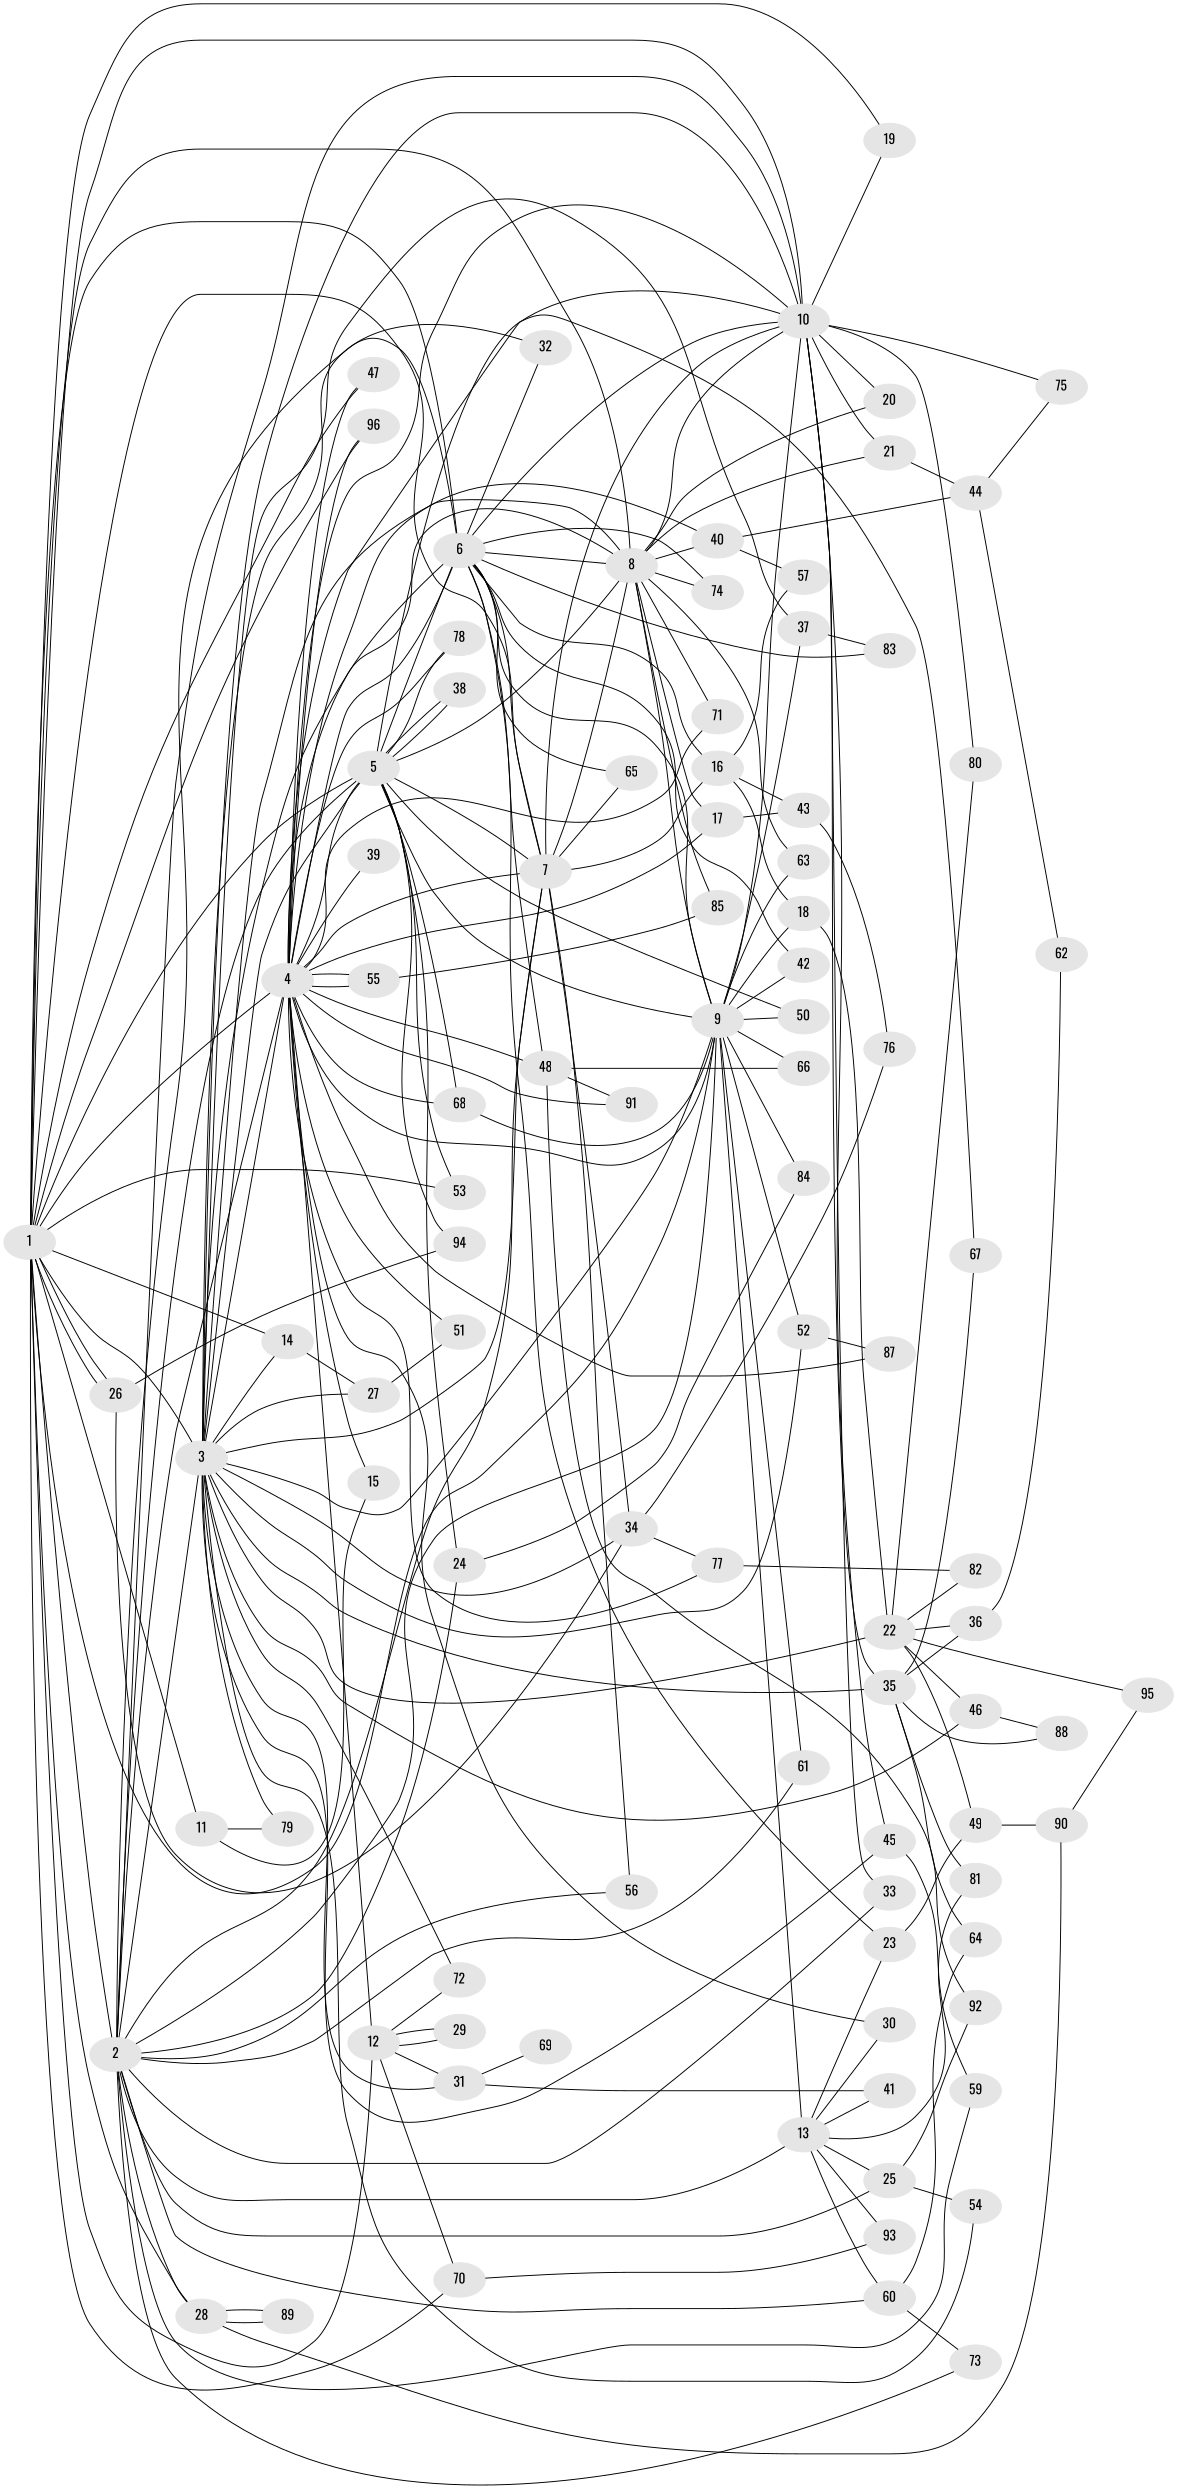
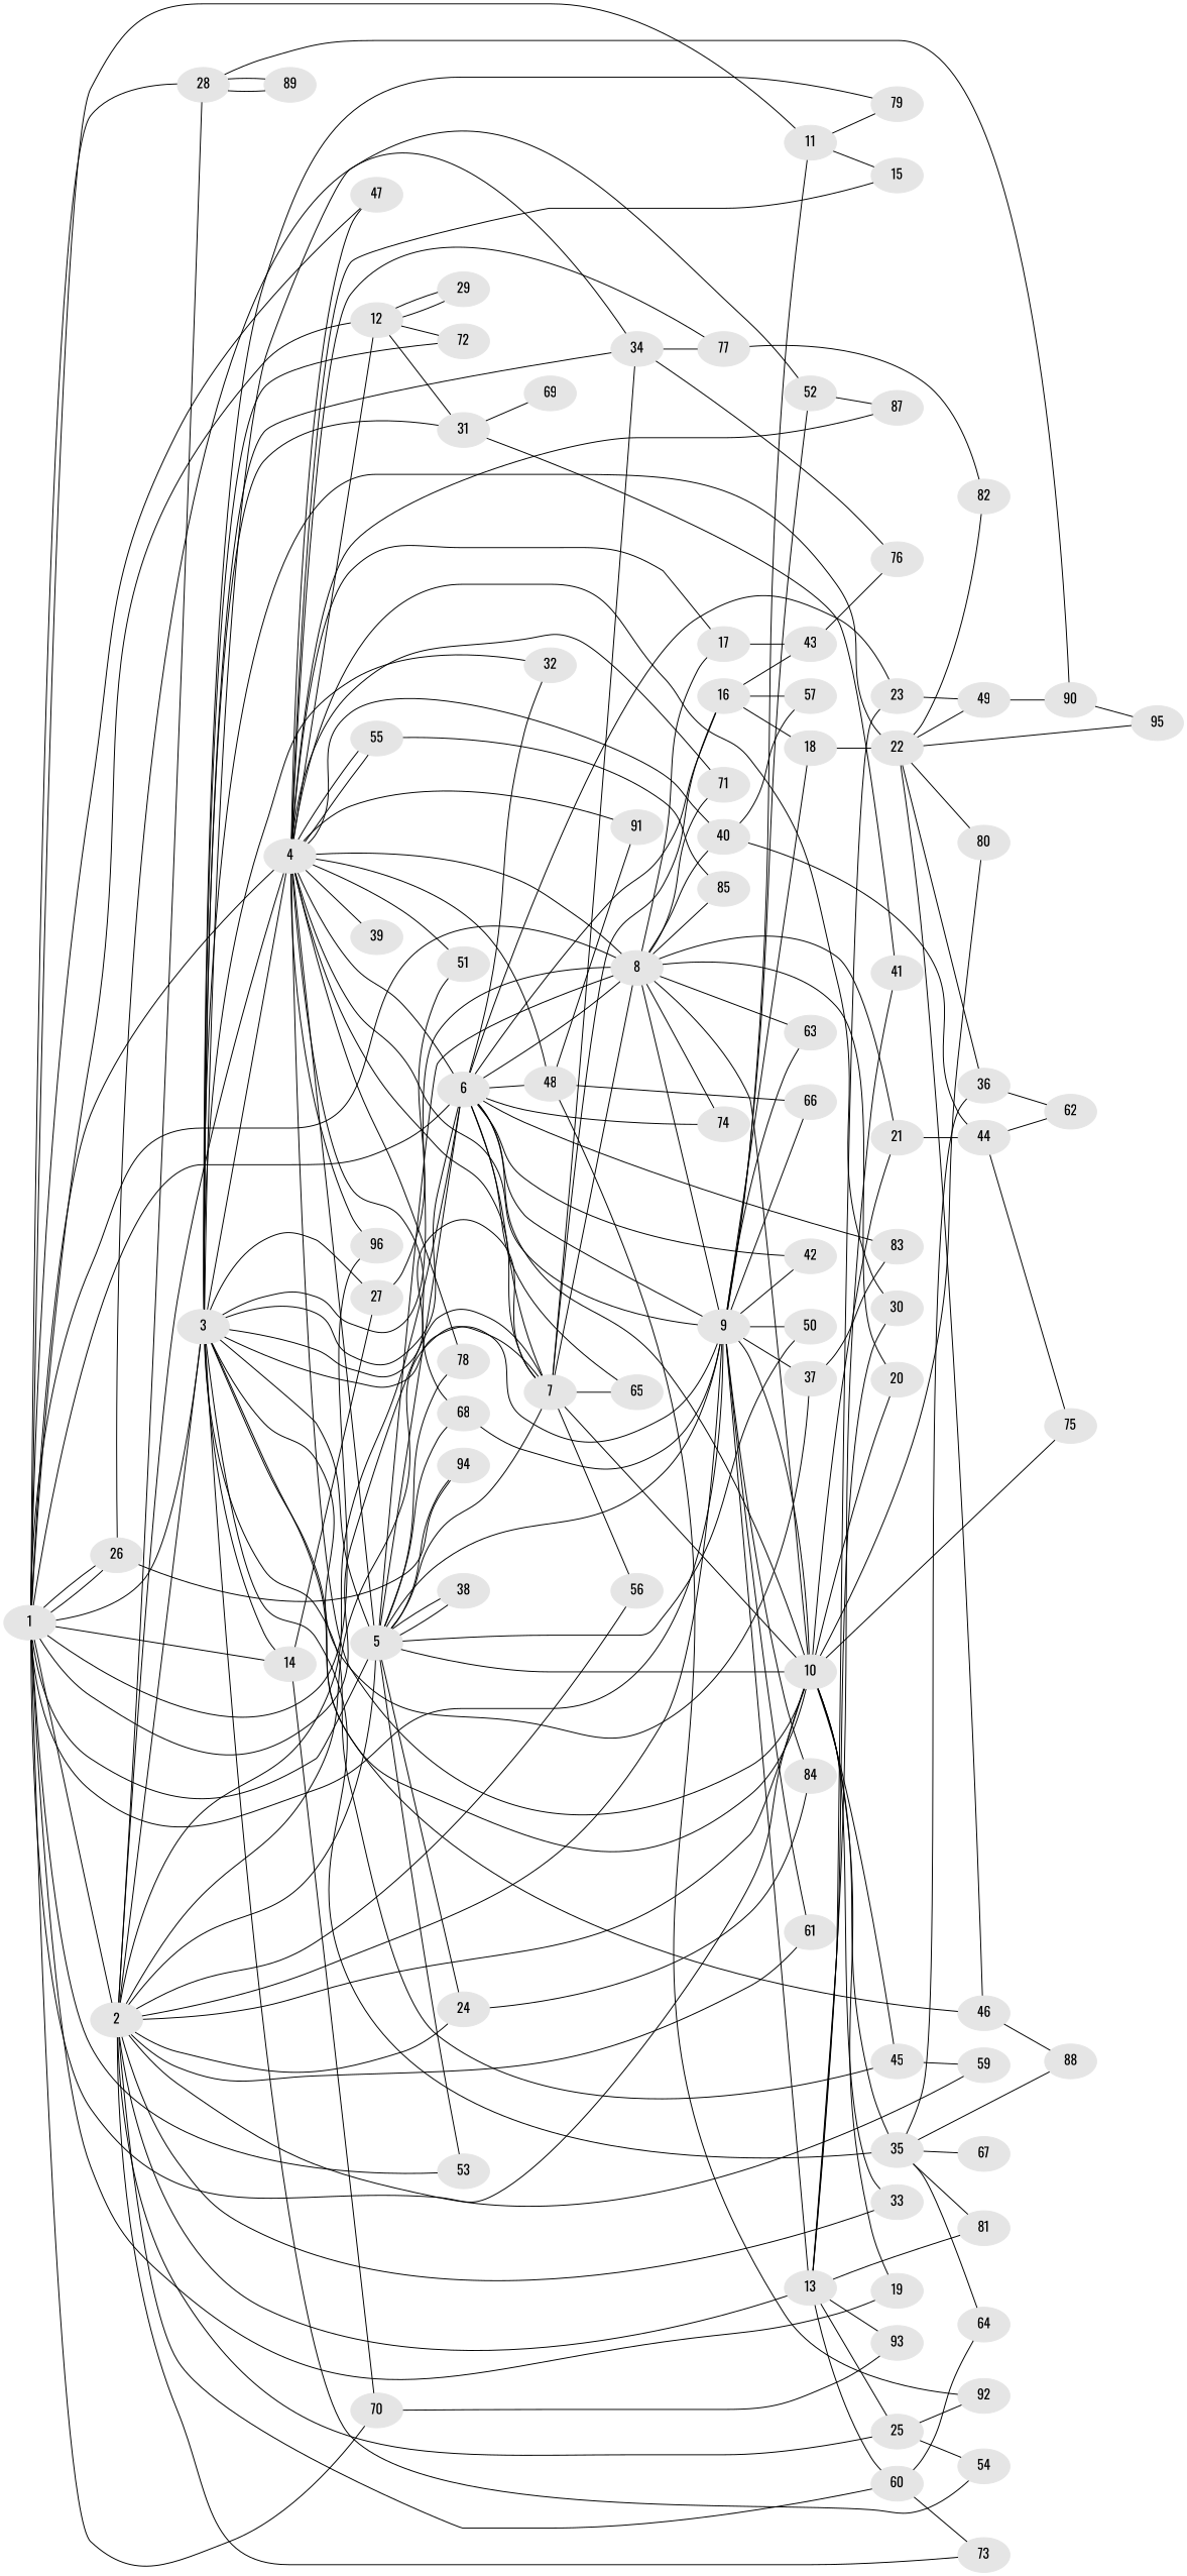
  graph {
    fontname=Oswald
    rankdir=LR
    node [color=gray90 fontname=Oswald style=filled]
    edge [fontname=Oswald]
    1
    2
    3
    4
    5
    6
    7
    8
    9
    10
    11
    12
    14
    19
    26
    28
    47
    53
    70
    n20 [label=96]
    13
    24
    25
    33
    56
    59
    60
    61
    73
    22
    27
    31
    32
    35
    37
    45
    46
    52
    54
    72
    79
    34
    39
    15
    17
    30
    40
    48
    51
    55
    67
    68
    71
    77
    78
    87
    91
    38
    50
    94
    16
    23
    42
    65
    74
    83
    20
    21
    63
    85
    84
    18
    66
    75
    80
    29
    89
    90
    93
    41
    81
    92
    64
    36
    49
    82
    95
    69
    88
    43
    57
    44
    76
    62
    1 -- 2
    1 -- 3
    1 -- 4
    1 -- 5
    1 -- 6
    1 -- 7
    1 -- 8
    1 -- 9
    1 -- 10
    1 -- 11
    1 -- 12
    1 -- 14
    1 -- 19
    1 -- 26
    1 -- 26
    1 -- 28
    1 -- 47
    1 -- 53
    1 -- 70
    1 -- n20
    2 -- 3
    2 -- 4
    2 -- 5
    2 -- 6
    2 -- 7
    2 -- 9
    2 -- 10
    2 -- 28
    2 -- 13
    2 -- 24
    2 -- 25
    2 -- 33
    2 -- 56
    2 -- 59
    2 -- 60
    2 -- 61
    2 -- 73
    3 -- 4
    3 -- 5
    3 -- 6
    3 -- 7
    3 -- 8
    3 -- 9
    3 -- 10
    3 -- 14
    3 -- 22
    3 -- 27
    3 -- 31
    3 -- 32
    3 -- 35
    3 -- 37
    3 -- 45
    3 -- 46
    3 -- 52
    3 -- 54
    3 -- 72
    3 -- 79
    3 -- 34
    4 -- 5
    4 -- 6
    4 -- 7
    4 -- 8
    4 -- 9
    4 -- 10
    4 -- 12
    4 -- 47
    4 -- n20
    4 -- 39
    4 -- 15
    4 -- 17
    4 -- 30
    4 -- 40
    4 -- 48
    4 -- 51
    4 -- 55
    4 -- 55
-   4 -- 67
    4 -- 68
    4 -- 71
    4 -- 77
    4 -- 78
    4 -- 87
    4 -- 91
    5 -- 6
    5 -- 7
    5 -- 8
    5 -- 9
    5 -- 10
    5 -- 53
    5 -- 24
    5 -- 68
    5 -- 78
    5 -- 38
    5 -- 38
    5 -- 50
    5 -- 94
    6 -- 7
    6 -- 8
    6 -- 9
    6 -- 10
    6 -- 32
    6 -- 48
    6 -- 16
    6 -- 23
    6 -- 42
    6 -- 65
    6 -- 74
    6 -- 83
    7 -- 8
    7 -- 10
    7 -- 56
    7 -- 34
    7 -- 16
    7 -- 65
    8 -- 9
    8 -- 10
    8 -- 17
    8 -- 40
    8 -- 71
    8 -- 74
    8 -- 20
    8 -- 21
    8 -- 63
    8 -- 85
    9 -- 10
+   9 -- 11
    9 -- 13
    9 -- 61
    9 -- 37
    9 -- 52
    9 -- 50
    9 -- 42
    9 -- 63
    9 -- 84
    9 -- 18
    9 -- 66
    10 -- 19
    10 -- 33
    10 -- 35
    10 -- 45
    10 -- 20
    10 -- 21
    10 -- 75
    10 -- 80
    11 -- 79
    11 -- 15
-   12 -- 70
+   14 -- 70
    12 -- 31
    12 -- 72
    12 -- 29
    12 -- 29
    14 -- 27
    26 -- 34
    26 -- 94
    28 -- 89
    28 -- 89
    28 -- 90
    70 -- 93
    13 -- 25
    13 -- 60
    13 -- 30
    13 -- 23
    13 -- 93
    13 -- 41
    13 -- 81
    24 -- 84
    25 -- 54
    25 -- 92
    60 -- 73
    60 -- 64
    22 -- 46
    22 -- 80
    22 -- 36
    22 -- 49
    22 -- 82
    22 -- 95
    27 -- 51
    31 -- 41
    31 -- 69
    35 -- 67
    35 -- 81
    35 -- 64
    35 -- 36
    35 -- 88
    37 -- 83
    45 -- 59
    46 -- 88
    52 -- 87
    34 -- 77
    34 -- 76
    17 -- 43
    40 -- 57
    40 -- 44
    48 -- 91
    48 -- 66
    48 -- 92
    55 -- 85
    68 -- 9
    77 -- 82
    16 -- 18
    16 -- 43
    16 -- 57
    23 -- 49
    21 -- 44
    18 -- 22
    90 -- 95
    36 -- 62
    49 -- 90
    43 -- 76
    44 -- 75
    44 -- 62
  }
